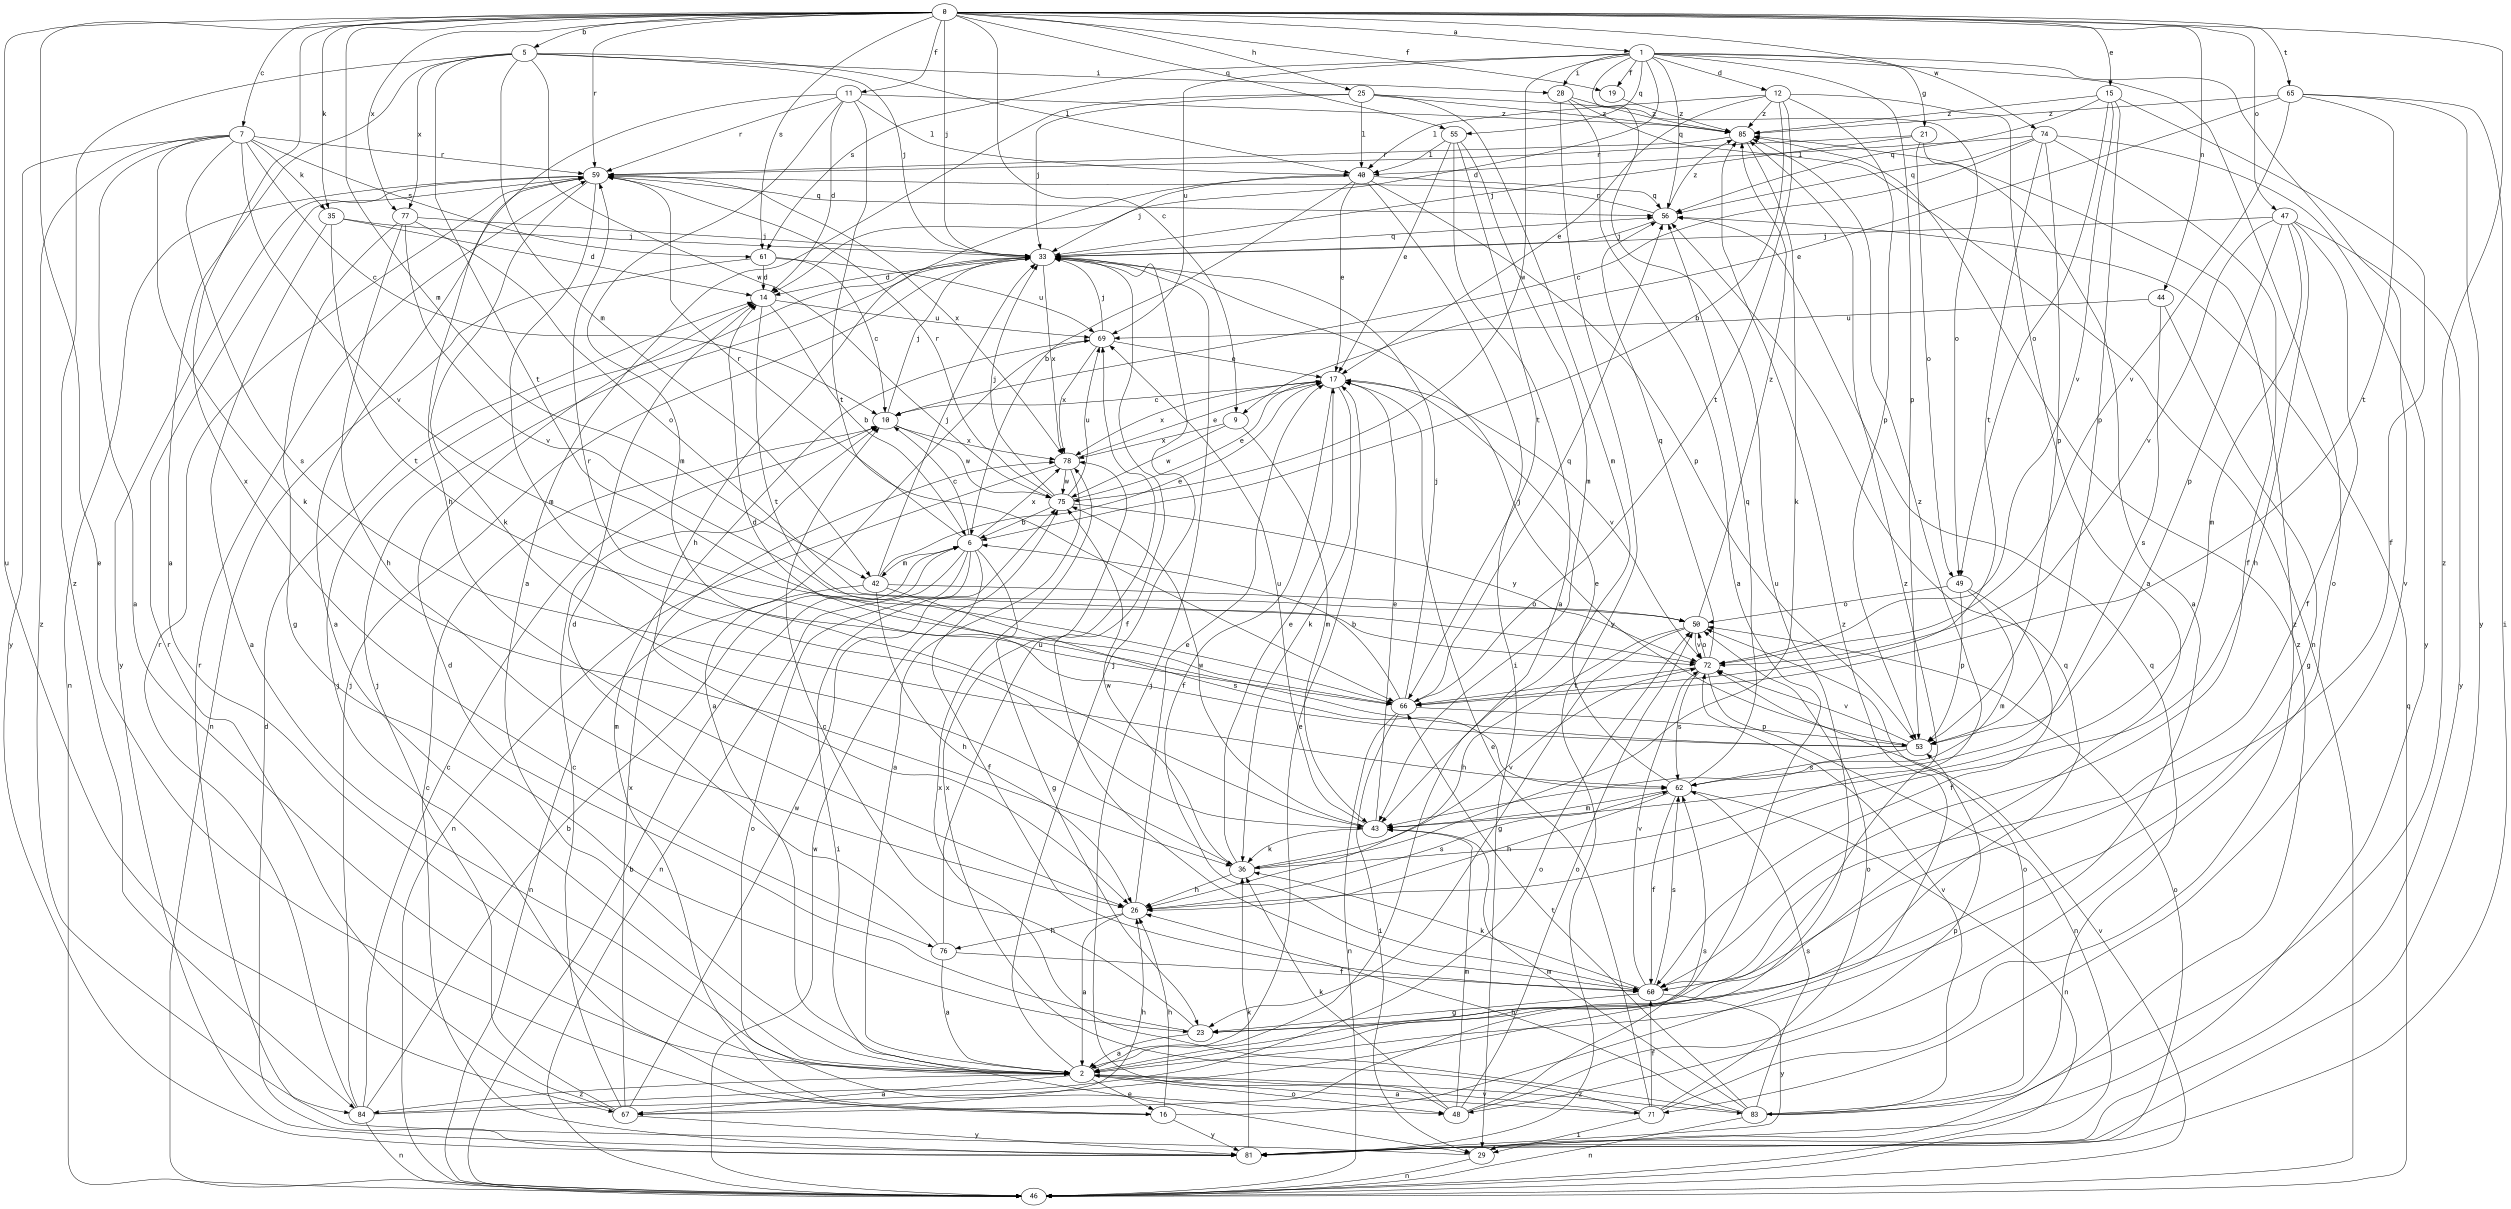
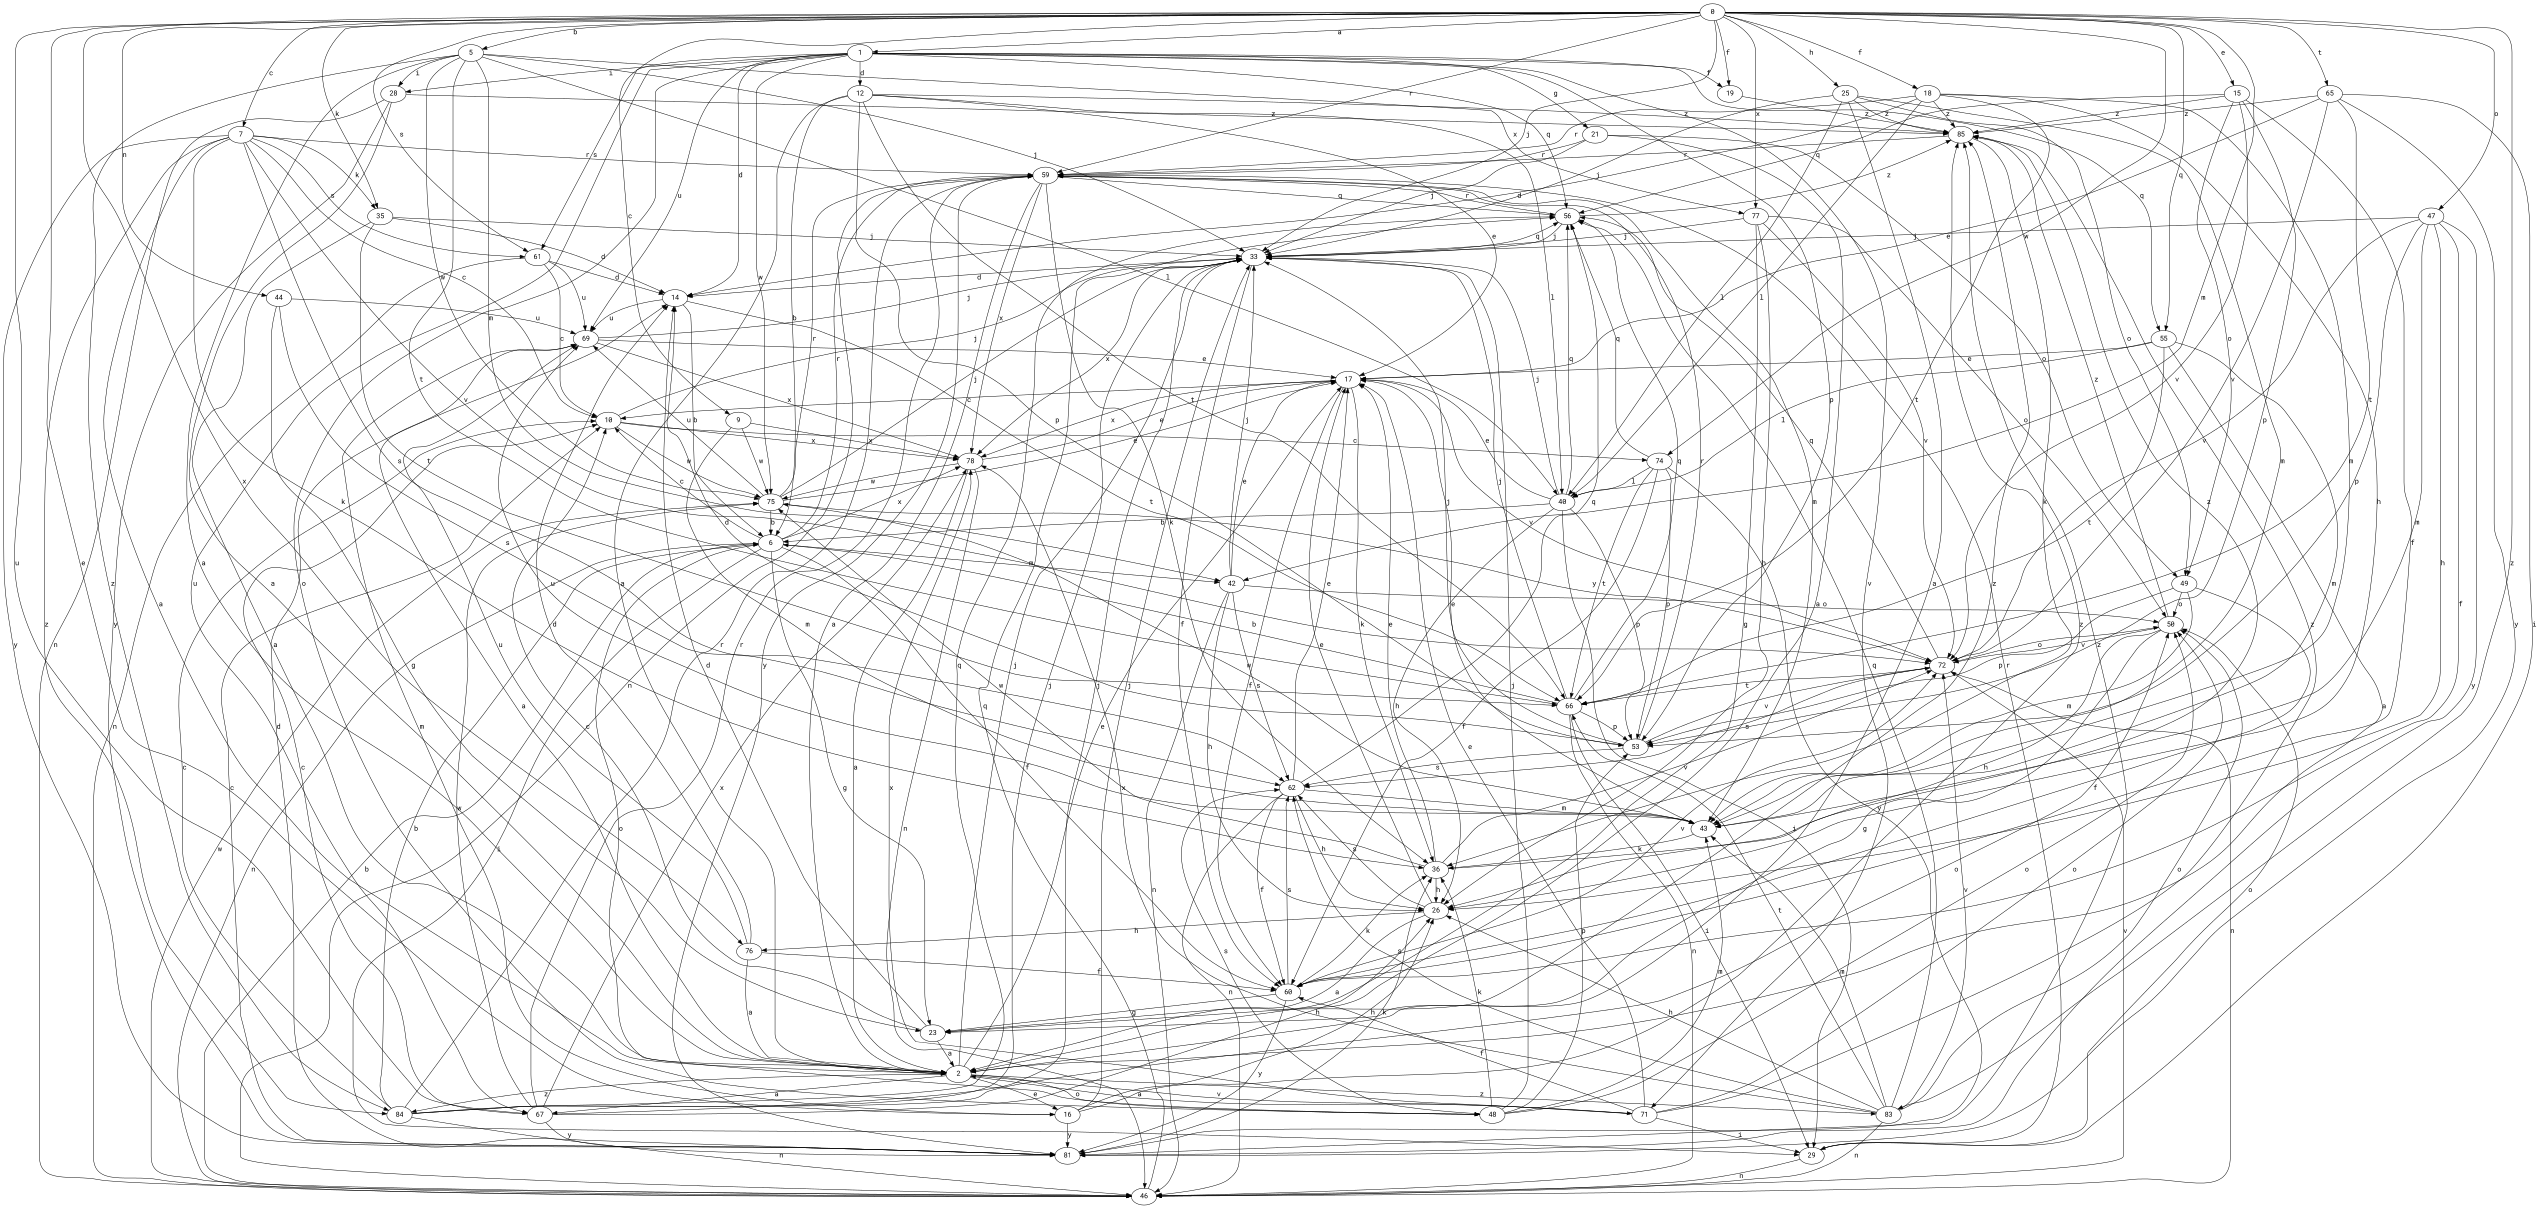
  strict digraph {
    fontname="Roboto Mono"
    node [fontname="Roboto Mono"]
    edge [fontname="Roboto Mono"]
    0
    1
    5
    7
    9
    15
    16
-   18 [label=11]
+   18
    19
    25
    33
    35
    42
    44
    47
    55
    59
    61
    65
    67
    74
    76
    77
    83
    12
    14
    21
    28
    48
    53
    56
    69
    71
    75
    2
    84
    40
    66
    10
    36
    62
    72
    81
    78
    43
    n46 [label=60]
    85
    49
    26
    17
    46
    50
    23
    29
    6
    0 -> 1 [label=a]
    0 -> 5 [label=b]
    0 -> 7 [label=c]
    0 -> 9 [label=c]
    0 -> 15 [label=e]
    0 -> 16 [label=e]
    0 -> 18 [label=f]
    0 -> 19 [label=f]
    0 -> 25 [label=h]
    0 -> 33 [label=j]
    0 -> 35 [label=k]
    0 -> 42 [label=m]
    0 -> 44 [label=n]
    0 -> 47 [label=o]
    0 -> 55 [label=q]
    0 -> 59 [label=r]
    0 -> 61 [label=s]
    0 -> 65 [label=t]
    0 -> 67 [label=u]
    0 -> 74 [label=w]
    0 -> 76 [label=x]
    0 -> 77 [label=x]
    0 -> 83 [label=z]
    1 -> 19 [label=f]
    1 -> 55 [label=q]
    1 -> 61 [label=s]
    1 -> 67 [label=u]
    1 -> 12 [label=d]
    1 -> 14 [label=d]
    1 -> 21 [label=g]
    1 -> 28 [label=i]
    1 -> 48 [label=o]
    1 -> 53 [label=p]
    1 -> 56 [label=q]
    1 -> 69 [label=u]
    1 -> 71 [label=v]
    1 -> 75 [label=w]
    5 -> 33 [label=j]
    5 -> 42 [label=m]
    5 -> 77 [label=x]
    5 -> 28 [label=i]
    5 -> 75 [label=w]
    5 -> 2 [label=a]
    5 -> 84 [label=z]
    5 -> 40 [label=l]
    5 -> 66 [label=t]
    7 -> 35 [label=k]
    7 -> 59 [label=r]
    7 -> 61 [label=s]
    7 -> 2 [label=a]
    7 -> 84 [label=z]
    7 -> 10 [label=c]
    7 -> 36 [label=k]
    7 -> 62 [label=s]
    7 -> 72 [label=v]
    7 -> 81 [label=y]
    9 -> 75 [label=w]
    9 -> 78 [label=x]
    9 -> 43 [label=m]
    15 -> 53 [label=p]
    15 -> 56 [label=q]
    15 -> 72 [label=v]
    15 -> n46 [label=f]
    15 -> 85 [label=z]
    15 -> 49 [label=o]
    16 -> 33 [label=j]
    16 -> 69 [label=m]
    16 -> 81 [label=y]
    16 -> 85 [label=z]
    16 -> 26 [label=h]
    18 -> 59 [label=r]
    18 -> 14 [label=d]
    18 -> 40 [label=l]
    18 -> 66 [label=t]
    18 -> 43 [label=m]
    18 -> 85 [label=z]
    18 -> 26 [label=h]
    19 -> 85 [label=z]
    25 -> 33 [label=j]
    25 -> 2 [label=a]
    25 -> 40 [label=l]
    25 -> 43 [label=m]
    25 -> 85 [label=z]
    25 -> 49 [label=o]
    33 -> 14 [label=d]
    33 -> 56 [label=q]
    33 -> 78 [label=x]
    33 -> n46 [label=f]
    35 -> 33 [label=j]
    35 -> 14 [label=d]
    35 -> 2 [label=a]
    35 -> 66 [label=t]
    42 -> 33 [label=j]
    42 -> 62 [label=s]
    42 -> 26 [label=h]
    42 -> 17 [label=e]
    42 -> 46 [label=n]
    42 -> 50 [label=o]
    44 -> 69 [label=u]
    44 -> 62 [label=s]
    44 -> 23 [label=g]
    47 -> 33 [label=j]
    47 -> 53 [label=p]
    47 -> 72 [label=v]
    47 -> 81 [label=y]
    47 -> 43 [label=m]
    47 -> n46 [label=f]
    47 -> 26 [label=h]
    55 -> 2 [label=a]
    55 -> 40 [label=l]
    55 -> 66 [label=t]
    55 -> 43 [label=m]
    55 -> 17 [label=e]
    59 -> 56 [label=q]
    59 -> 2 [label=a]
    59 -> 36 [label=k]
    59 -> 81 [label=y]
    59 -> 78 [label=x]
    59 -> 43 [label=m]
    59 -> 46 [label=n]
    61 -> 14 [label=d]
    61 -> 69 [label=u]
    61 -> 10 [label=c]
    61 -> 46 [label=n]
    65 -> 66 [label=t]
    65 -> 72 [label=v]
    65 -> 81 [label=y]
    65 -> 85 [label=z]
-   65 -> 9 [label=e]
+   65 -> 17 [label=e]
    65 -> 29 [label=i]
    67 -> 33 [label=j]
    67 -> 59 [label=r]
    67 -> 75 [label=w]
    67 -> 10 [label=c]
    67 -> 81 [label=y]
    67 -> 78 [label=x]
    67 -> 26 [label=h]
    74 -> 53 [label=p]
    74 -> 56 [label=q]
    74 -> 40 [label=l]
    74 -> 66 [label=t]
-   74 -> 10 [label=c]
+   10 -> 74 [label=c]
    74 -> 81 [label=y]
    74 -> n46 [label=f]
    76 -> 14 [label=d]
    76 -> 69 [label=u]
    76 -> 2 [label=a]
    76 -> n46 [label=f]
    77 -> 33 [label=j]
    77 -> 72 [label=v]
    77 -> 26 [label=h]
    77 -> 50 [label=o]
    77 -> 23 [label=g]
    83 -> 56 [label=q]
    83 -> 66 [label=t]
    83 -> 62 [label=s]
    83 -> 72 [label=v]
    83 -> 78 [label=x]
    83 -> 43 [label=m]
    83 -> 26 [label=h]
    83 -> 46 [label=n]
    83 -> 50 [label=o]
    12 -> 53 [label=p]
    12 -> 2 [label=a]
    12 -> 40 [label=l]
    12 -> 66 [label=t]
    12 -> 85 [label=z]
    12 -> 17 [label=e]
    12 -> 6 [label=b]
    14 -> 69 [label=u]
    14 -> 66 [label=t]
    14 -> 6 [label=b]
    21 -> 33 [label=j]
    21 -> 59 [label=r]
    21 -> 2 [label=a]
    21 -> 49 [label=o]
    28 -> 2 [label=a]
    28 -> 81 [label=y]
    28 -> 85 [label=z]
    28 -> 46 [label=n]
    48 -> 33 [label=j]
    48 -> 53 [label=p]
    48 -> 36 [label=k]
    48 -> 62 [label=s]
    48 -> 43 [label=m]
    48 -> 50 [label=o]
    53 -> 33 [label=j]
    53 -> 59 [label=r]
    53 -> 14 [label=d]
    53 -> 62 [label=s]
    53 -> 72 [label=v]
    56 -> 33 [label=j]
    56 -> 59 [label=r]
    56 -> 85 [label=z]
    69 -> 33 [label=j]
    69 -> 2 [label=a]
    69 -> 78 [label=x]
    69 -> 17 [label=e]
    71 -> 2 [label=a]
    71 -> 78 [label=x]
    71 -> n46 [label=f]
    71 -> 85 [label=z]
    71 -> 17 [label=e]
    71 -> 50 [label=o]
    71 -> 29 [label=i]
    75 -> 33 [label=j]
    75 -> 59 [label=r]
    75 -> 69 [label=u]
    75 -> 72 [label=y]
    75 -> 17 [label=e]
    75 -> 6 [label=b]
    2 -> 16 [label=e]
    2 -> 33 [label=j]
    2 -> 67 [label=a]
    2 -> 83 [label=z]
    2 -> 48 [label=o]
    2 -> 71 [label=v]
    2 -> 84 [label=z]
    2 -> 17 [label=e]
    84 -> 33 [label=j]
    84 -> 59 [label=r]
    84 -> 56 [label=q]
    84 -> 10 [label=c]
    84 -> 46 [label=n]
    84 -> 50 [label=o]
    84 -> 6 [label=b]
    40 -> 33 [label=j]
    40 -> 53 [label=p]
    40 -> 56 [label=q]
    40 -> 26 [label=h]
    40 -> 17 [label=e]
    40 -> 29 [label=i]
    40 -> 6 [label=b]
    66 -> 33 [label=j]
    66 -> 53 [label=p]
    66 -> 56 [label=q]
    66 -> 46 [label=n]
    66 -> 29 [label=i]
    66 -> 6 [label=b]
    10 -> 33 [label=j]
    10 -> 75 [label=w]
    10 -> 78 [label=x]
    36 -> 75 [label=w]
    36 -> 72 [label=v]
    36 -> 85 [label=z]
    36 -> 26 [label=h]
    36 -> 17 [label=e]
    62 -> 56 [label=q]
    62 -> 43 [label=m]
    62 -> n46 [label=f]
    62 -> 26 [label=h]
    62 -> 17 [label=e]
    62 -> 46 [label=n]
    72 -> 56 [label=q]
    72 -> 66 [label=t]
    72 -> 62 [label=s]
    72 -> 46 [label=n]
    72 -> 50 [label=o]
    81 -> 14 [label=d]
    81 -> 10 [label=c]
    81 -> 36 [label=k]
    81 -> 85 [label=z]
    78 -> 75 [label=w]
    78 -> 2 [label=a]
    78 -> 17 [label=e]
    78 -> 46 [label=n]
    43 -> 69 [label=u]
    43 -> 75 [label=w]
    43 -> 36 [label=k]
    43 -> 17 [label=e]
    n46 -> 36 [label=k]
    n46 -> 62 [label=s]
    n46 -> 72 [label=v]
    n46 -> 81 [label=y]
    n46 -> 23 [label=g]
    85 -> 59 [label=r]
    85 -> 36 [label=k]
    49 -> 53 [label=p]
    49 -> 43 [label=m]
    49 -> n46 [label=f]
    49 -> 50 [label=o]
    26 -> 76 [label=h]
    26 -> 2 [label=a]
    26 -> 62 [label=s]
    26 -> 17 [label=e]
    17 -> 10 [label=c]
    17 -> 36 [label=k]
    17 -> 72 [label=v]
    17 -> 78 [label=x]
    17 -> n46 [label=f]
    46 -> 56 [label=q]
    46 -> 75 [label=w]
    46 -> 72 [label=v]
    46 -> 6 [label=b]
    50 -> 72 [label=v]
    50 -> 85 [label=z]
    50 -> 26 [label=h]
    50 -> 23 [label=g]
    23 -> 14 [label=d]
    23 -> 2 [label=a]
    23 -> 10 [label=c]
    23 -> 85 [label=z]
    29 -> 59 [label=r]
    29 -> 46 [label=n]
    29 -> 50 [label=o]
    6 -> 42 [label=m]
    6 -> 59 [label=r]
    6 -> 48 [label=o]
    6 -> 10 [label=c]
    6 -> 78 [label=x]
    6 -> n46 [label=f]
    6 -> 46 [label=n]
    6 -> 23 [label=g]
    6 -> 29 [label=i]
  }
